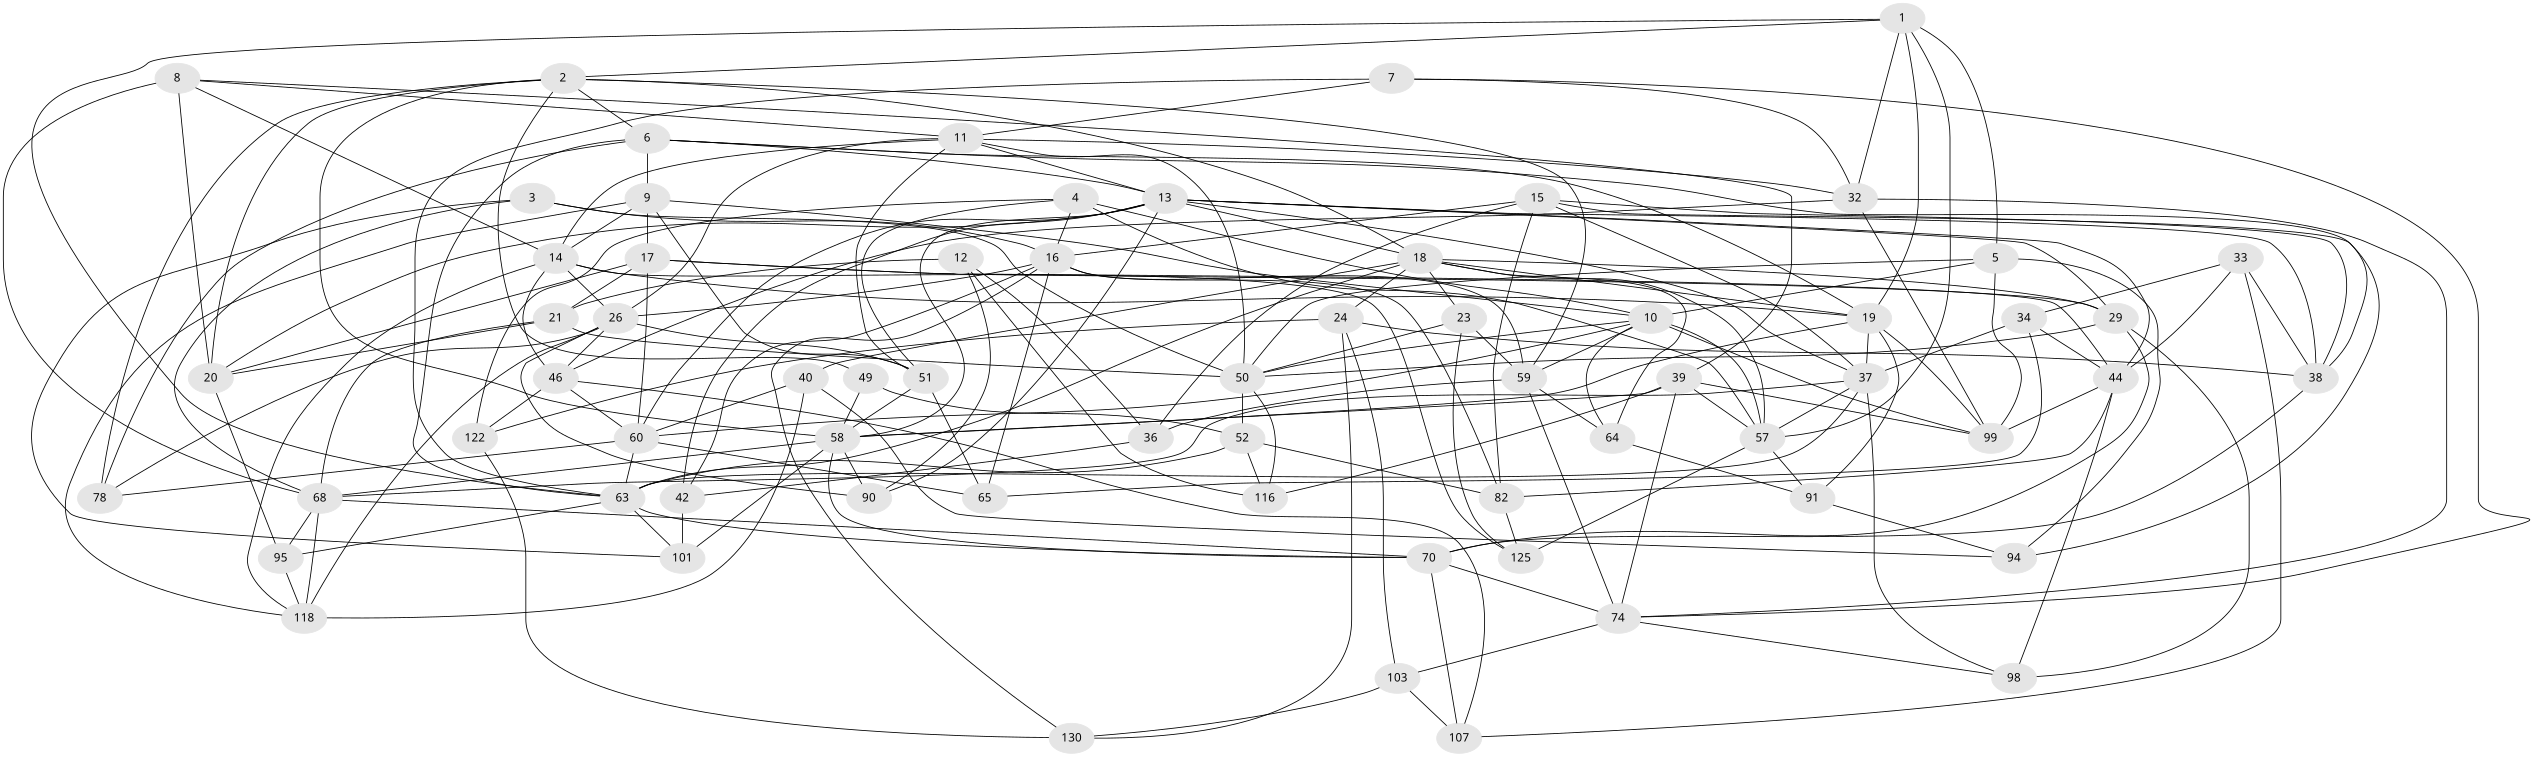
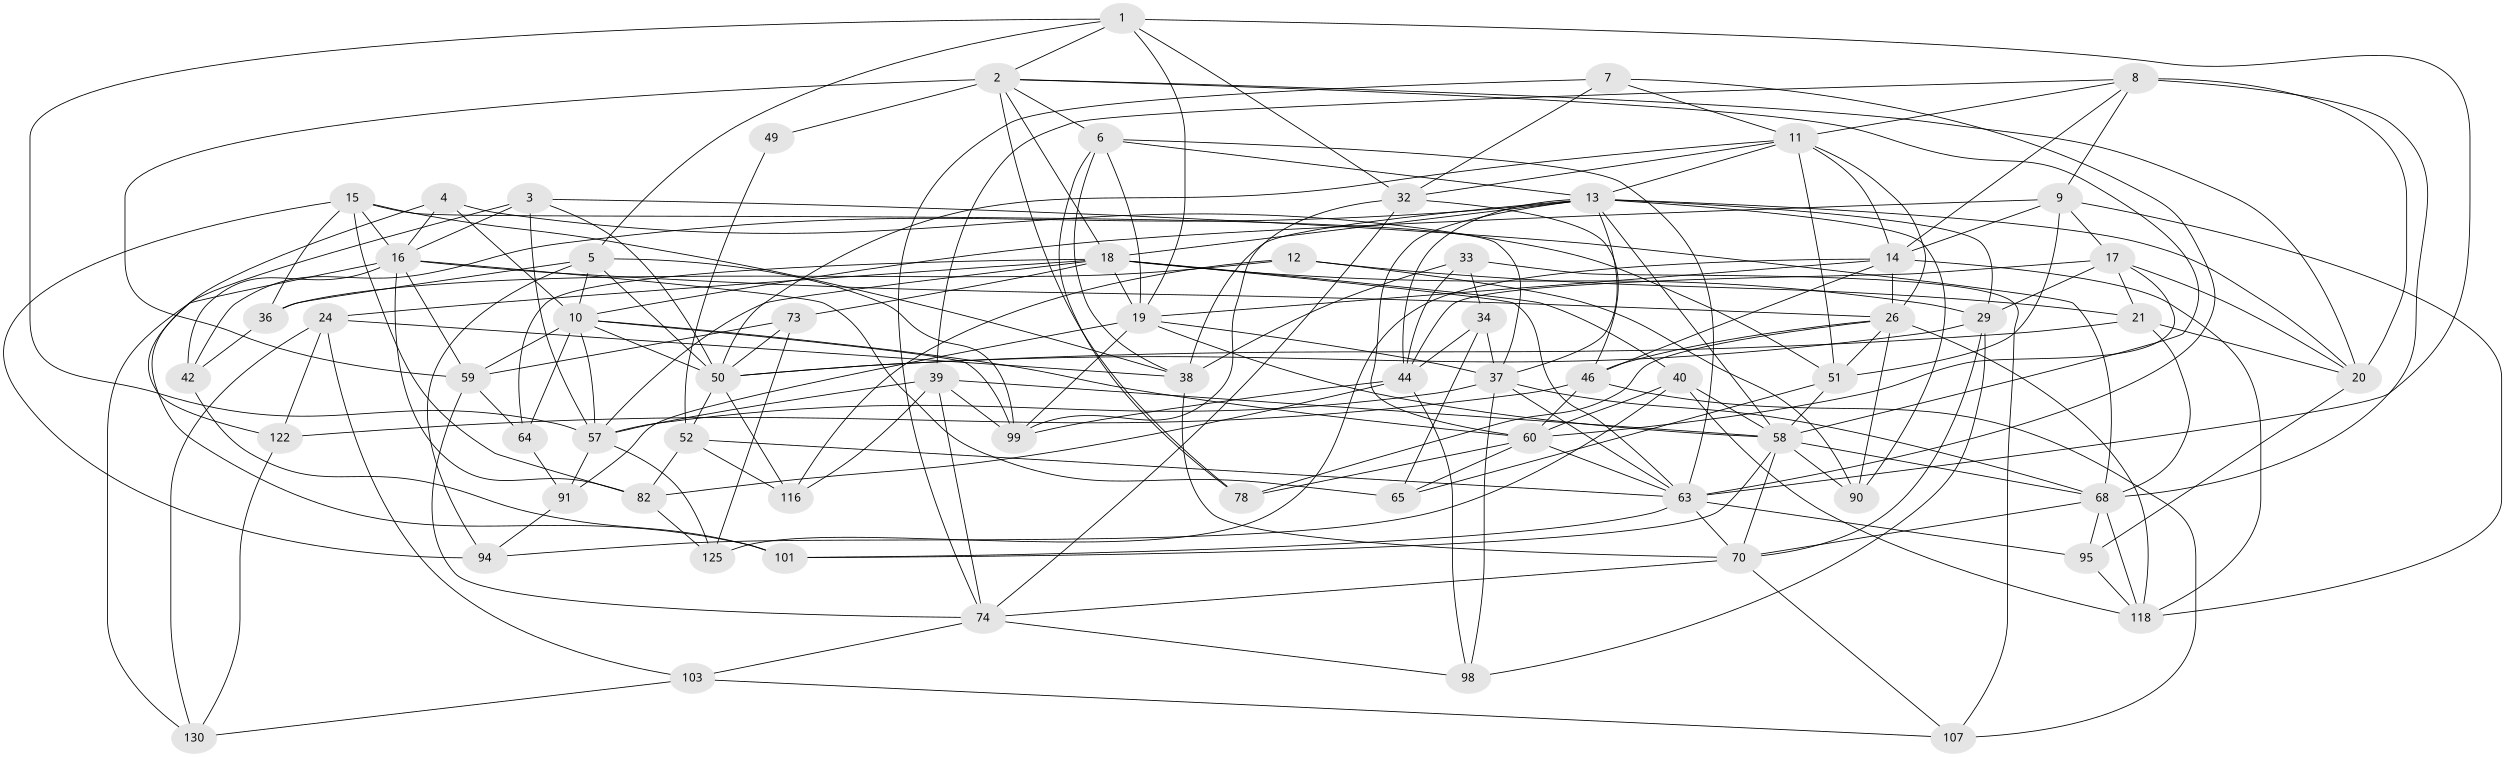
  graph {
    fontname="Noto Sans"
    node [color=gray90 fontname="Noto Sans" style=filled]
    edge [fontname="Noto Sans"]
    1 [super="+123"]
    2 [super="+69"]
    5 [super="+25"]
    19 [super="+77"]
    32 [super="+133"]
    57 [super="+75+73"]
    63 [super="+112+97"]
    6 [super="+93"]
    18 [super="+20"]
    n10 [label=20 super="+41"]
    49
    58 [super="+131+83"]
    59 [super="+102"]
    78
    50 [super="+79+109+113"]
    10 [super="+22+110"]
    36
    94
    99 [super="+127"]
    37 [super="+53+89"]
    91
    74 [super="+84+88"]
    46 [super="+61"]
    125
    101
    95
    70 [super="+105"]
    13 [super="+87+30"]
    38 [super="+56"]
    64
    29 [super="+108"]
-   23
+   23 [label=73]
    24
    40
    52 [super="+80"]
    68 [super="+114+71"]
    90
    16 [super="+66+76+104"]
    26 [super="+62"]
    42
    82 [super="+117"]
    65
    130
    3
    116
    118 [super="+132"]
    4 [super="+100"]
    51 [super="+115"]
    122
    60 [super="+67+81"]
    44 [super="+48"]
    11 [super="+43+111"]
    14 [super="+55+47"]
    7
    103
    98
    8 [super="+54"]
    9 [super="+28"]
    39 [super="+85"]
    17 [super="+45"]
    21 [super="+119"]
    12
    107
    15 [super="+126"]
    33
    34
    1 -- 2
    1 -- 5
    1 -- 19
    1 -- 32
    1 -- 57
    1 -- 63
    2 -- 6
    2 -- 18
    2 -- n10
    2 -- 49
    2 -- 58
    2 -- 59
    2 -- 78
    5 -- 50
    5 -- 10
-   59 -- 36
+   5 -- 36
    5 -- 94
    5 -- 99
    19 -- 58
    19 -- 99
    19 -- 37
    19 -- 91
    32 -- 99
    32 -- 74
    32 -- 46
    57 -- 91
    57 -- 125
    63 -- 101
    63 -- 95
    63 -- 70
    6 -- 19
    6 -- 63
    6 -- 78
    6 -- 13
    6 -- 38
    18 -- 19
    18 -- 57
    18 -- 63
    18 -- 64
    18 -- 29
    18 -- 23
    18 -- 24
    18 -- 40
    n10 -- 95
-   49 -- 58
+   40 -- 58
    49 -- 52
    58 -- 101
    58 -- 70
    58 -- 68
    58 -- 90
    59 -- 74
    59 -- 64
    50 -- 52 [weight=2]
    50 -- 116
    10 -- 57
    10 -- 59
    10 -- 50
    10 -- 99
    10 -- 64
    10 -- 60
    36 -- 42
    37 -- 57
    37 -- 63
    37 -- 68
    37 -- 98
    91 -- 94
    74 -- 103
    74 -- 98
    46 -- 122
    46 -- 60
    46 -- 107
    95 -- 118
    70 -- 74 [weight=2]
    70 -- 107
    13 -- 18
    13 -- n10
    13 -- 58
    13 -- 37
    13 -- 38
    13 -- 29
    13 -- 90
    13 -- 42
    13 -- 60
    13 -- 44
    38 -- 70
    64 -- 91
    29 -- 50
    29 -- 70
    29 -- 98
    23 -- 59
    23 -- 50
    23 -- 125
    24 -- 38
    24 -- 130
    24 -- 122
    24 -- 103
    40 -- 94
    40 -- 118
    40 -- 60
    52 -- 63
    52 -- 82
    52 -- 116
    68 -- 95
    68 -- 70
    68 -- 118
    16 -- 59
    16 -- 26
    16 -- 42
    16 -- 82 [weight=2]
    16 -- 65
    16 -- 130
    26 -- 78
    26 -- 46
    26 -- 90
    26 -- 118
    26 -- 51
    42 -- 101
    82 -- 125
    3 -- 50
    3 -- 101
    3 -- 68
    3 -- 16
-   4 -- 57
+   3 -- 57
    4 -- 10 [weight=2]
    4 -- 16
    4 -- 51
    4 -- 122
    51 -- 58
    51 -- 65
    122 -- 130
    60 -- 63
    60 -- 78
    60 -- 65
    44 -- 99
    44 -- 82
    44 -- 98
    11 -- 32
    11 -- 50
    11 -- 13
    11 -- 26
    11 -- 51
    11 -- 14
    14 -- 19
    14 -- 46
    14 -- 125
    14 -- 26
    14 -- 118
    7 -- 32
    7 -- 63
    7 -- 74
    7 -- 11
    103 -- 130
    103 -- 107
    8 -- n10
    8 -- 68
    8 -- 11
    8 -- 14
-   6 -- 9
+   8 -- 9
    8 -- 39
    9 -- 10
    9 -- 118
    9 -- 51
    9 -- 14
    9 -- 17
    39 -- 57
    39 -- 58
    39 -- 99
    39 -- 74
    39 -- 116
    17 -- n10
    17 -- 29
    17 -- 60
    17 -- 44
    17 -- 21
    21 -- n10
    21 -- 50
    21 -- 68
    12 -- 36
    12 -- 90
    12 -- 116
    12 -- 21
    15 -- 36
    15 -- 94
    15 -- 37
    15 -- 38
    15 -- 16
    15 -- 82
    33 -- 38
    33 -- 44
    33 -- 107
    33 -- 34
    34 -- 37
    34 -- 65
    34 -- 44
  }
